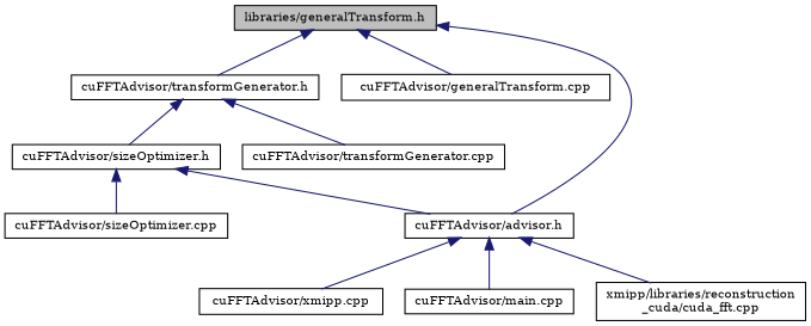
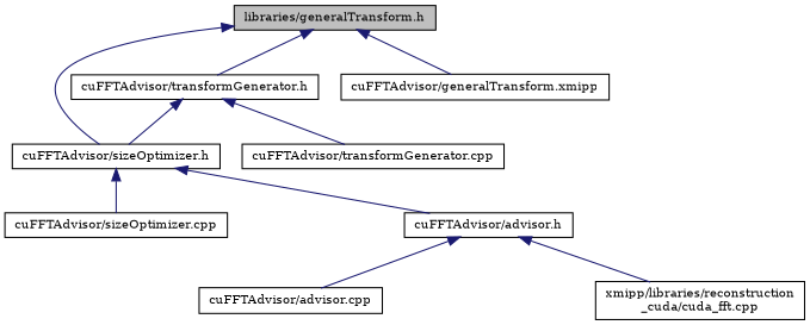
  digraph {
    fontname="DejaVu Serif"
    node [color=black fillcolor=white fontname="DejaVu Serif" fontsize=10 shape=record style=filled]
    edge [color=midnightblue dir=back fontname="DejaVu Serif" fontsize=10 labelfontname=Helvetica labelfontsize=10 style=solid]
    n1 [fillcolor=grey75 fontcolor=black height=0.2 label="libraries/generalTransform.h" width=0.4]
    n2 [height=0.2 label="cuFFTAdvisor/sizeOptimizer.h" width=0.4]
    n3 [height=0.2 label="cuFFTAdvisor/transformGenerator.h" width=0.4]
-   n4 [height=0.2 label="cuFFTAdvisor/generalTransform.cpp" width=0.4]
+   n4 [height=0.2 label="cuFFTAdvisor/generalTransform.xmipp" width=0.4]
    n5 [height=0.2 label="cuFFTAdvisor/advisor.h" width=0.4]
    n6 [height=0.2 label="cuFFTAdvisor/sizeOptimizer.cpp" width=0.4]
    n7 [height=0.2 label="cuFFTAdvisor/transformGenerator.cpp" width=0.4]
-   n8 [height=0.2 label="cuFFTAdvisor/xmipp.cpp" width=0.4]
-   n9 [height=0.2 label="cuFFTAdvisor/main.cpp" width=0.4]
+   n8 [height=0.2 label="cuFFTAdvisor/advisor.cpp" width=0.4]
    n10 [height=0.2 label="xmipp/libraries/reconstruction\l_cuda/cuda_fft.cpp" width=0.4]
-   n1 -> n5
+   n1 -> n2
    n1 -> n3
    n1 -> n4
    n2 -> n5
    n2 -> n6
    n3 -> n2
    n3 -> n7
    n5 -> n8
-   n5 -> n9
    n5 -> n10
  }
